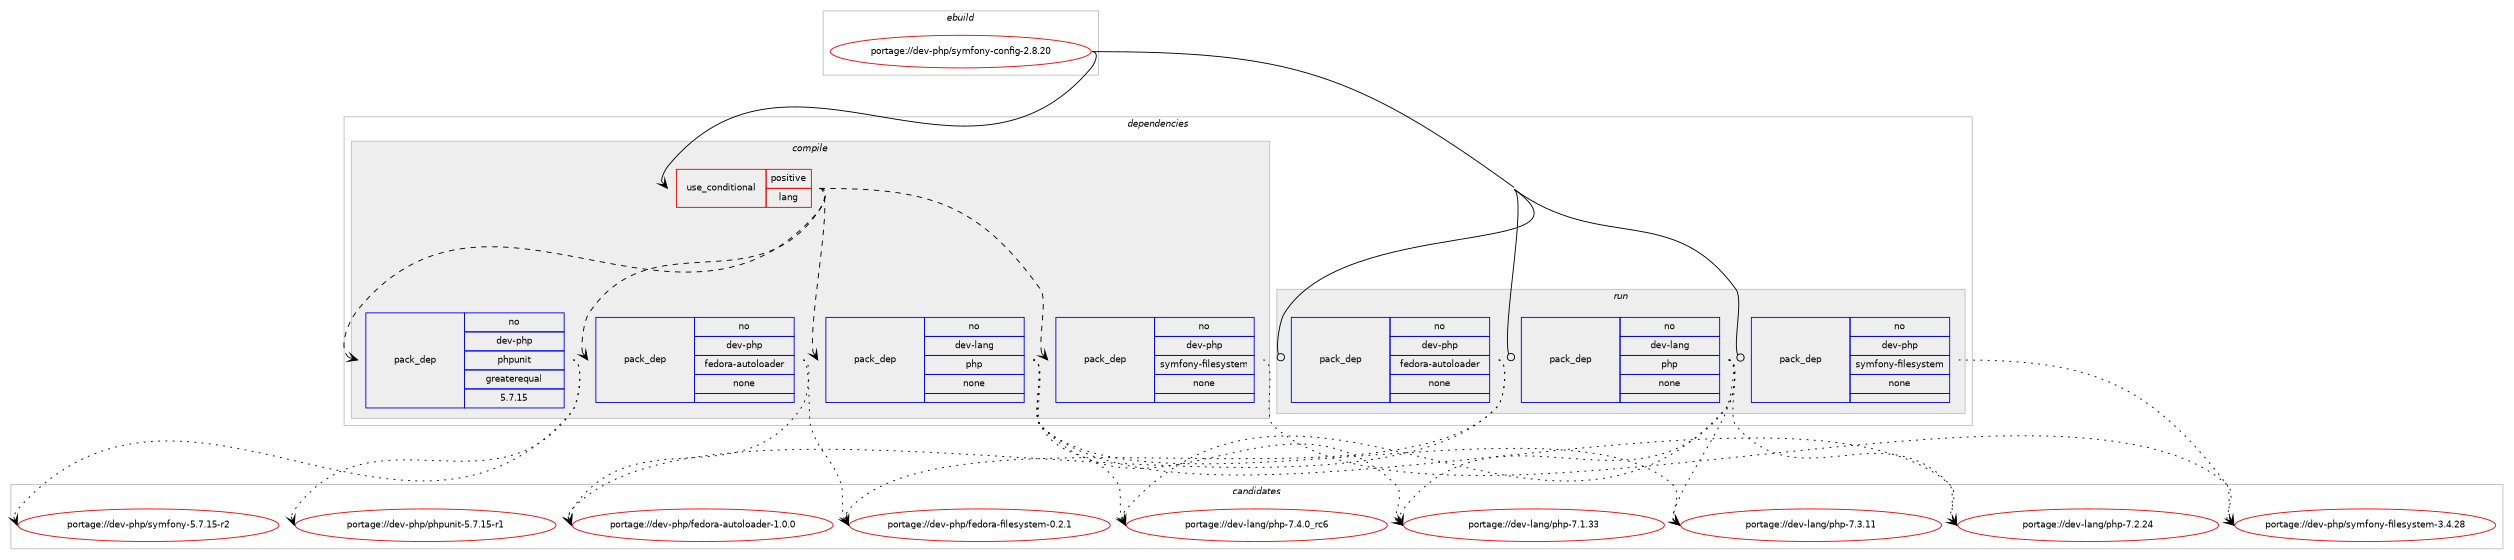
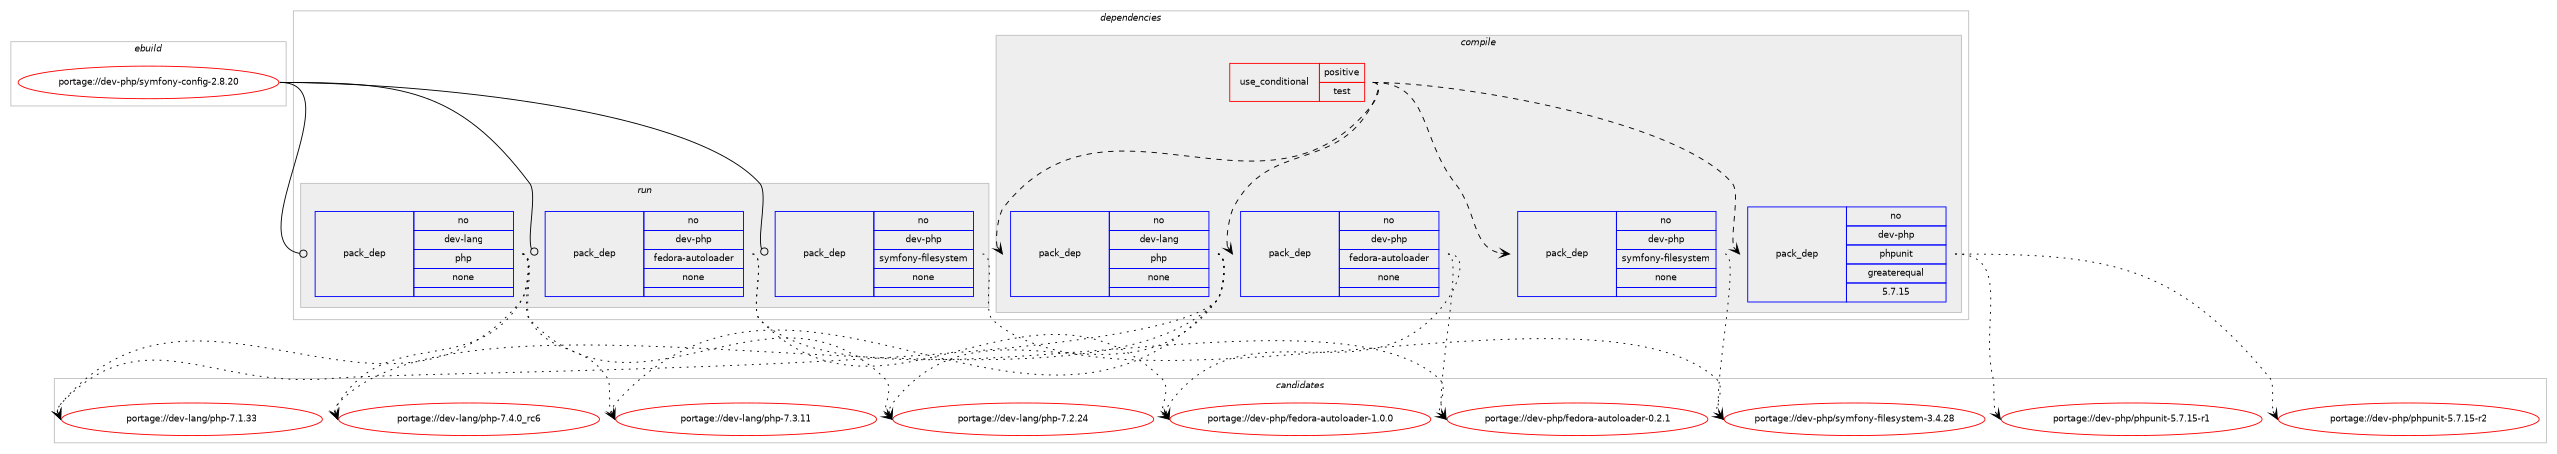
  digraph {
    compound=true
    concentrate=true
    fontname=Helvetica
    fontsize=10
    newrank=true
    rankdir=TB
    ranksep=1.5
    node [color=red fontname=Helvetica fontsize=10]
    edge [arrowhead=vee headport=w style=dotted tailport=e weight=100]
    n1 [label="portage://dev-php/symfony-config-2.8.20" width=4]
    n2 [color=blue label=<<TABLE BORDER="0" CELLBORDER="1" CELLSPACING="0" CELLPADDING="4" WIDTH="220"><TR><TD ROWSPAN="6" CELLPADDING="30">pack_dep</TD></TR><TR><TD WIDTH="110">no</TD></TR><TR><TD>dev-lang</TD></TR><TR><TD>php</TD></TR><TR><TD>none</TD></TR><TR><TD></TD></TR></TABLE>> shape=none]
    n3 [color=blue label=<<TABLE BORDER="0" CELLBORDER="1" CELLSPACING="0" CELLPADDING="4" WIDTH="220"><TR><TD ROWSPAN="6" CELLPADDING="30">pack_dep</TD></TR><TR><TD WIDTH="110">no</TD></TR><TR><TD>dev-php</TD></TR><TR><TD>fedora-autoloader</TD></TR><TR><TD>none</TD></TR><TR><TD></TD></TR></TABLE>> shape=none]
    n4 [color=blue label=<<TABLE BORDER="0" CELLBORDER="1" CELLSPACING="0" CELLPADDING="4" WIDTH="220"><TR><TD ROWSPAN="6" CELLPADDING="30">pack_dep</TD></TR><TR><TD WIDTH="110">no</TD></TR><TR><TD>dev-php</TD></TR><TR><TD>symfony-filesystem</TD></TR><TR><TD>none</TD></TR><TR><TD></TD></TR></TABLE>> shape=none]
    n5 [color=blue label=<<TABLE BORDER="0" CELLBORDER="1" CELLSPACING="0" CELLPADDING="4" WIDTH="220"><TR><TD ROWSPAN="6" CELLPADDING="30">pack_dep</TD></TR><TR><TD WIDTH="110">no</TD></TR><TR><TD>dev-php</TD></TR><TR><TD>phpunit</TD></TR><TR><TD>greaterequal</TD></TR><TR><TD>5.7.15</TD></TR></TABLE>> shape=none]
-   n6 [label=<<TABLE BORDER="0" CELLBORDER="1" CELLSPACING="0" CELLPADDING="4"><TR><TD ROWSPAN="3" CELLPADDING="10">use_conditional</TD></TR><TR><TD>positive</TD></TR><TR><TD>lang</TD></TR></TABLE>> shape=none]
+   n6 [label=<<TABLE BORDER="0" CELLBORDER="1" CELLSPACING="0" CELLPADDING="4"><TR><TD ROWSPAN="3" CELLPADDING="10">use_conditional</TD></TR><TR><TD>positive</TD></TR><TR><TD>test</TD></TR></TABLE>> shape=none]
    n7 [color=blue label=<<TABLE BORDER="0" CELLBORDER="1" CELLSPACING="0" CELLPADDING="4" WIDTH="220"><TR><TD ROWSPAN="6" CELLPADDING="30">pack_dep</TD></TR><TR><TD WIDTH="110">no</TD></TR><TR><TD>dev-lang</TD></TR><TR><TD>php</TD></TR><TR><TD>none</TD></TR><TR><TD></TD></TR></TABLE>> shape=none]
    n8 [color=blue label=<<TABLE BORDER="0" CELLBORDER="1" CELLSPACING="0" CELLPADDING="4" WIDTH="220"><TR><TD ROWSPAN="6" CELLPADDING="30">pack_dep</TD></TR><TR><TD WIDTH="110">no</TD></TR><TR><TD>dev-php</TD></TR><TR><TD>fedora-autoloader</TD></TR><TR><TD>none</TD></TR><TR><TD></TD></TR></TABLE>> shape=none]
    n9 [color=blue label=<<TABLE BORDER="0" CELLBORDER="1" CELLSPACING="0" CELLPADDING="4" WIDTH="220"><TR><TD ROWSPAN="6" CELLPADDING="30">pack_dep</TD></TR><TR><TD WIDTH="110">no</TD></TR><TR><TD>dev-php</TD></TR><TR><TD>symfony-filesystem</TD></TR><TR><TD>none</TD></TR><TR><TD></TD></TR></TABLE>> shape=none]
    n10 [label="portage://dev-lang/php-7.1.33" width=4]
    n11 [label="portage://dev-lang/php-7.2.24" width=4]
    n12 [label="portage://dev-lang/php-7.3.11" width=4]
    n13 [label="portage://dev-lang/php-7.4.0_rc6" width=4]
-   n14 [label="portage://dev-php/fedora-filesystem-0.2.1" width=4]
+   n14 [label="portage://dev-php/fedora-autoloader-0.2.1" width=4]
    n15 [label="portage://dev-php/fedora-autoloader-1.0.0" width=4]
    n16 [label="portage://dev-php/symfony-filesystem-3.4.28" width=4]
    n17 [label="portage://dev-php/phpunit-5.7.15-r1" width=4]
-   n18 [label="portage://dev-php/symfony-5.7.15-r2" width=4]
+   n18 [label="portage://dev-php/phpunit-5.7.15-r2" width=4]
    subgraph cluster_1 {
      color=gray
      label=<<i>ebuild</i>>
      rank=same
      n1
    }
    subgraph cluster_2 {
      color=gray
      label=<<i>dependencies</i>>
      subgraph cluster_3 {
        color=gray
        fillcolor="#eeeeee"
        label=<<i>compile</i>>
        style=filled
        subgraph sub_4 {
          color=gray
          fillcolor="#eeeeee"
          label=<<i>compile</i>>
          style=filled
          n6
          subgraph sub_5 {
            color=gray
            fillcolor="#eeeeee"
            label=<<i>compile</i>>
            style=filled
            n2
          }
          subgraph sub_6 {
            color=gray
            fillcolor="#eeeeee"
            label=<<i>compile</i>>
            style=filled
            n3
          }
          subgraph sub_7 {
            color=gray
            fillcolor="#eeeeee"
            label=<<i>compile</i>>
            style=filled
            n4
          }
          subgraph sub_8 {
            color=gray
            fillcolor="#eeeeee"
            label=<<i>compile</i>>
            style=filled
            n5
          }
        }
      }
      subgraph cluster_9 {
        color=gray
        fillcolor="#eeeeee"
        label=<<i>compile and run</i>>
        style=filled
      }
      subgraph cluster_10 {
        color=gray
        fillcolor="#eeeeee"
        label=<<i>run</i>>
        style=filled
        subgraph sub_11 {
          color=gray
          fillcolor="#eeeeee"
          label=<<i>run</i>>
          style=filled
          n7
        }
        subgraph sub_12 {
          color=gray
          fillcolor="#eeeeee"
          label=<<i>run</i>>
          style=filled
          n8
        }
        subgraph sub_13 {
          color=gray
          fillcolor="#eeeeee"
          label=<<i>run</i>>
          style=filled
          n9
        }
      }
    }
    subgraph cluster_14 {
      color=gray
      label=<<i>candidates</i>>
      rank=same
      subgraph sub_15 {
        color=black
        label=<<i>candidates</i>>
        nodesep=1
        rank=same
        n10
        n11
        n12
        n13
      }
      subgraph sub_16 {
        color=black
        label=<<i>candidates</i>>
        nodesep=1
        rank=same
        n14
        n15
      }
      subgraph sub_17 {
        color=black
        label=<<i>candidates</i>>
        nodesep=1
        rank=same
        n16
      }
      subgraph sub_18 {
        color=black
        label=<<i>candidates</i>>
        nodesep=1
        rank=same
        n17
        n18
      }
      subgraph sub_19 {
        color=black
        label=<<i>candidates</i>>
        nodesep=1
        rank=same
        n10
        n11
        n12
        n13
      }
      subgraph sub_20 {
        color=black
        label=<<i>candidates</i>>
        nodesep=1
        rank=same
        n14
        n15
      }
      subgraph sub_21 {
        color=black
        label=<<i>candidates</i>>
        nodesep=1
        rank=same
        n16
      }
    }
-   n1 -> n6 [style=solid weight=20]
    n1 -> n7 [arrowhead=odot style=solid weight=20]
    n1 -> n8 [arrowhead=odot style=solid weight=20]
    n1 -> n9 [arrowhead=odot style=solid weight=20]
    n2 -> n10
    n2 -> n11
    n2 -> n12
    n2 -> n13
    n3 -> n14
    n3 -> n15
    n4 -> n16
    n5 -> n17
    n5 -> n18
    n6 -> n2 [style=dashed weight=20]
    n6 -> n3 [style=dashed weight=20]
    n6 -> n4 [style=dashed weight=20]
    n6 -> n5 [style=dashed weight=20]
    n7 -> n10
    n7 -> n11
    n7 -> n12
    n7 -> n13
    n8 -> n14
    n8 -> n15
    n9 -> n16
  }
